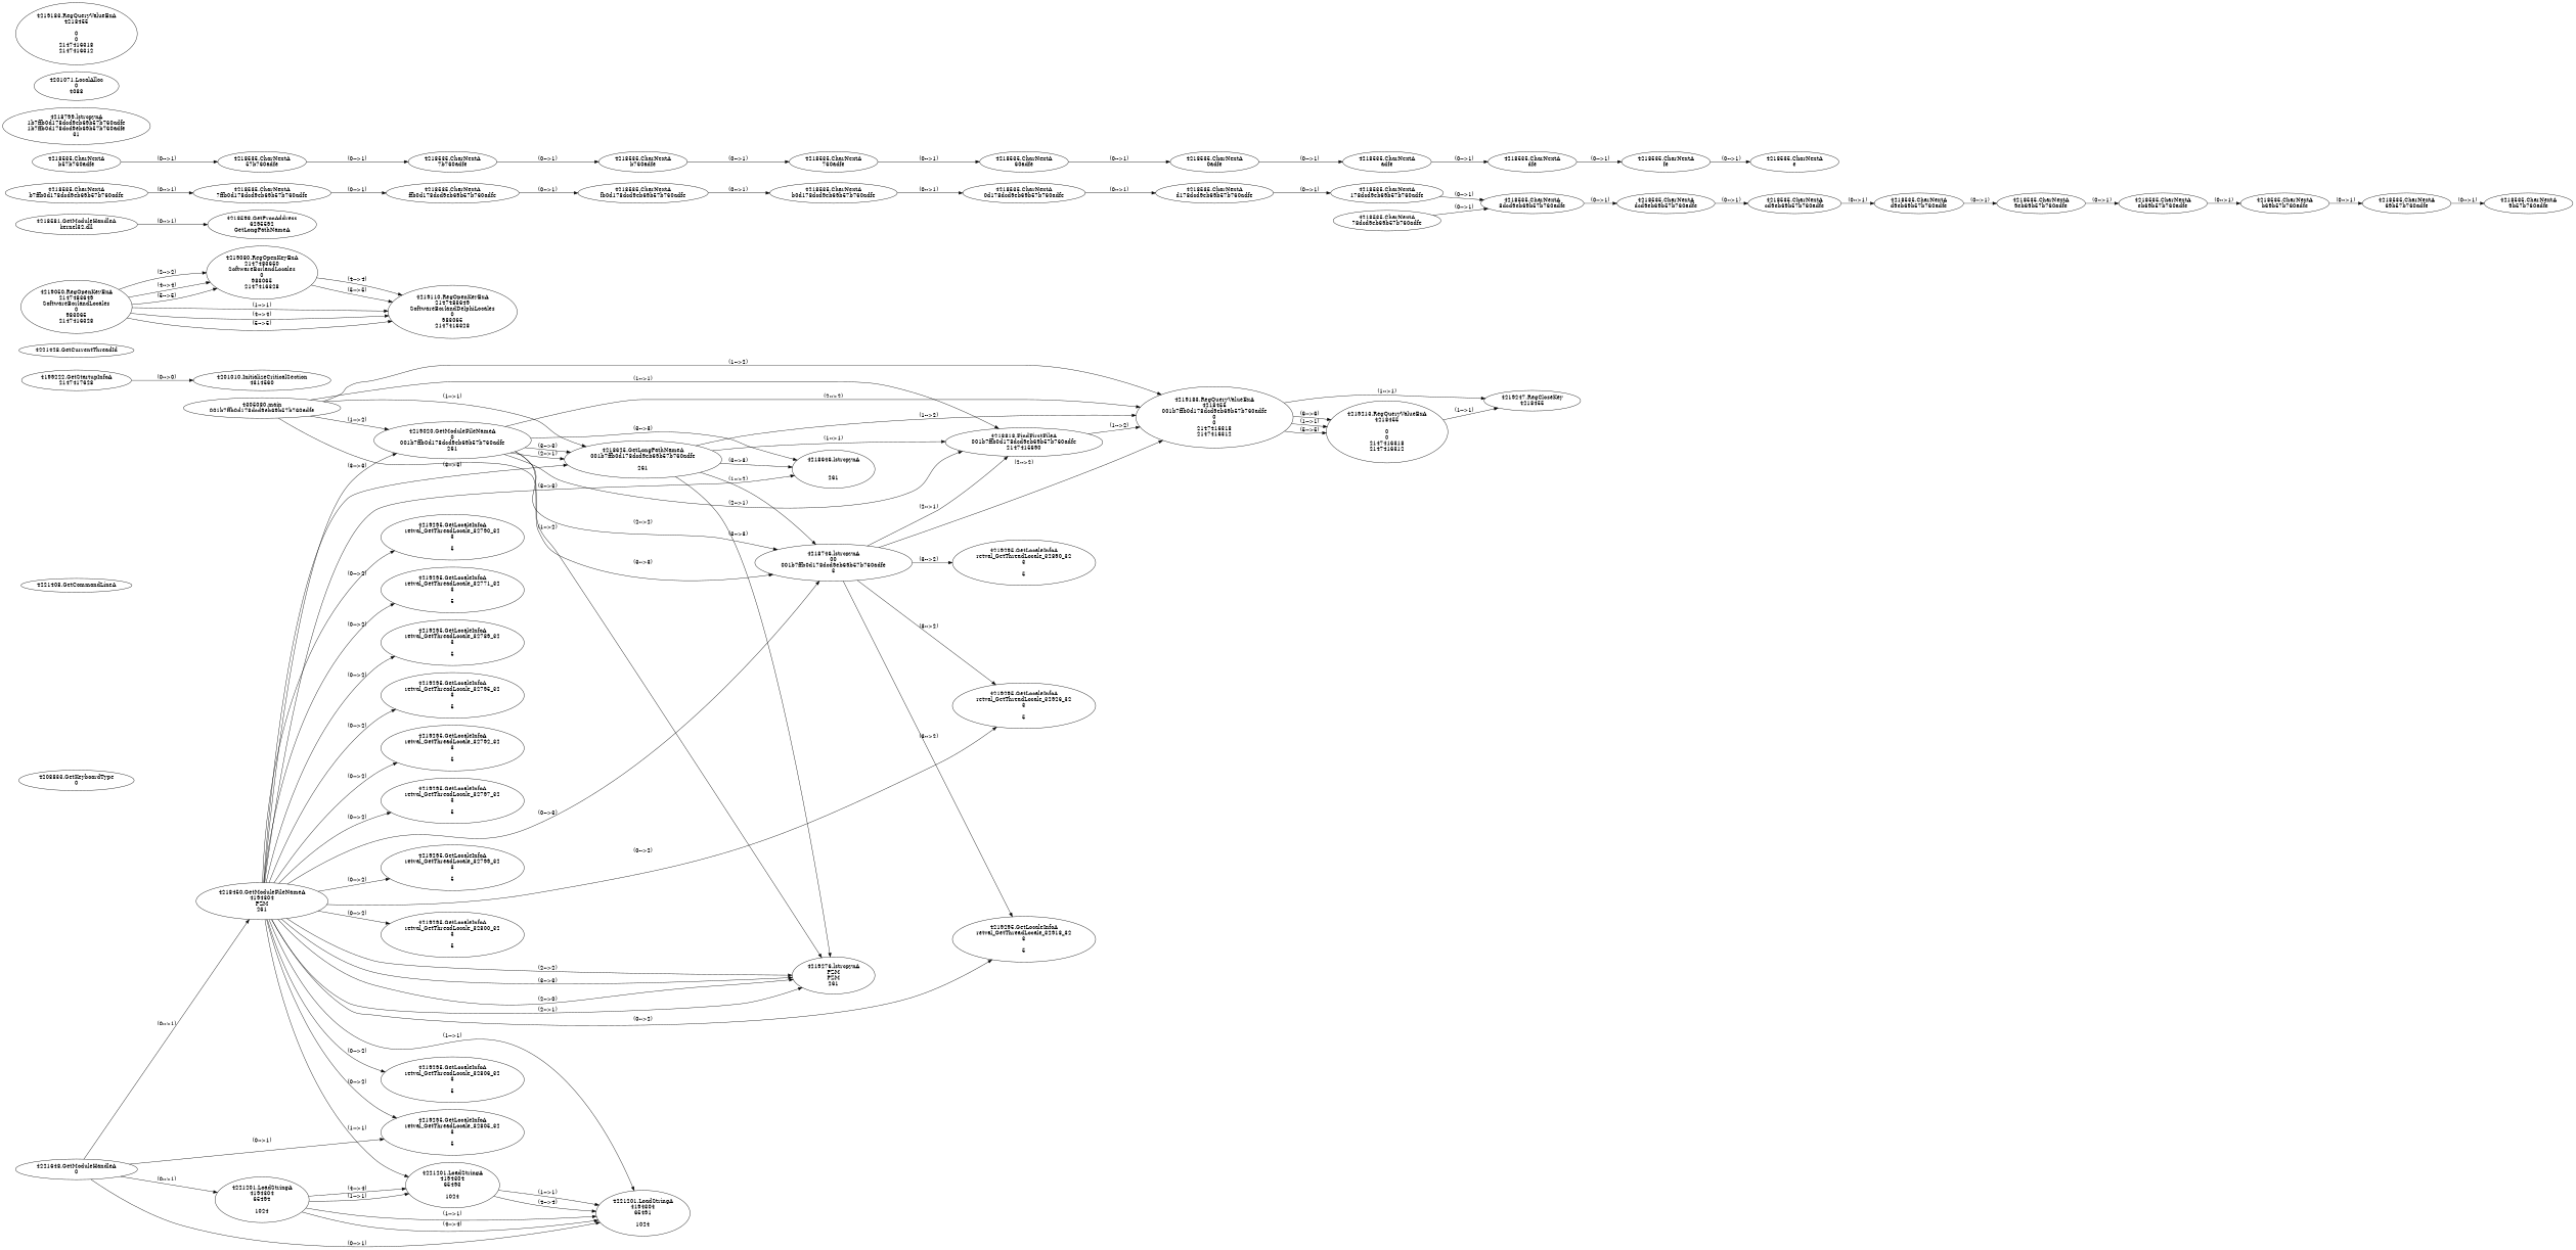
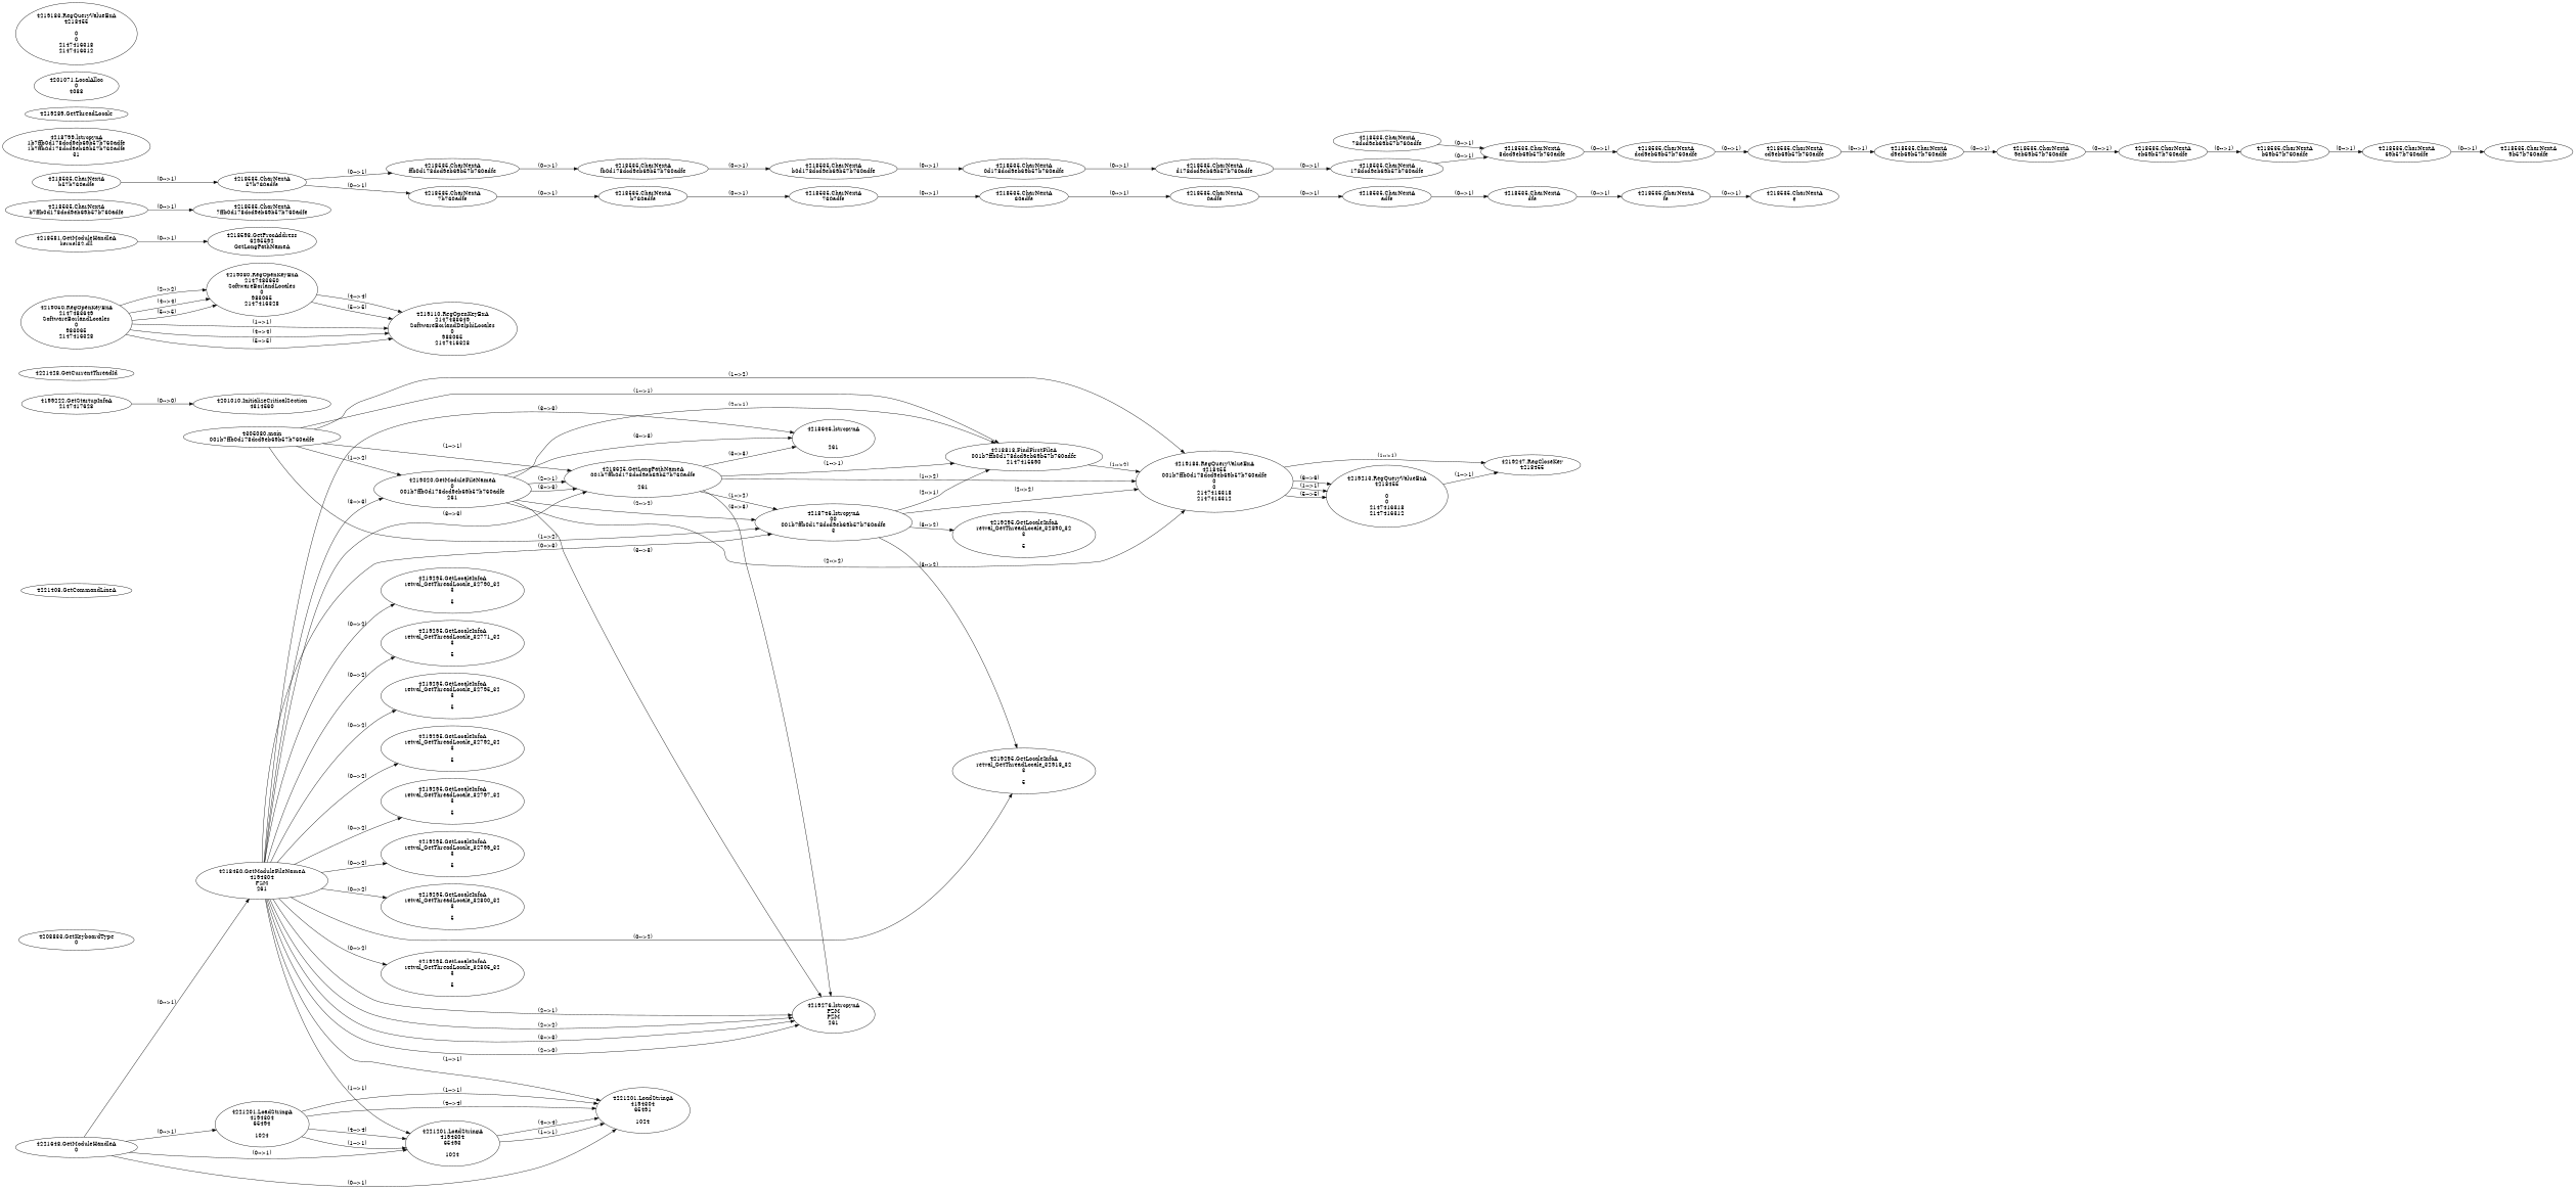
  digraph {
    rankdir=LR
    n1 [label="4305080.main\n001b7ffb0d178dcd9eb69b57b760adfe"]
    n2 [label="4219020.GetModuleFileNameA\n0\n001b7ffb0d178dcd9eb69b57b760adfe\n261"]
    n3 [label="4218625.GetLongPathNameA\n001b7ffb0d178dcd9eb69b57b760adfe\n\n261"]
    n4 [label="4218746.lstrcpynA\n00\n001b7ffb0d178dcd9eb69b57b760adfe\n3"]
    n5 [label="4218818.FindFirstFileA\n001b7ffb0d178dcd9eb69b57b760adfe\n2147415690"]
    n6 [label="4219183.RegQueryValueExA\n4218455\n001b7ffb0d178dcd9eb69b57b760adfe\n0\n0\n2147416318\n2147416312"]
    n7 [label="4219276.lstrcpynA\nPZM\nPZM\n261"]
    n8 [label="4218646.lstrcpynA\n\n\n261"]
-   n9 [label="4219295.GetLocaleInfoA\nretval_GetThreadLocale_32926_32\n3\n\n5"]
    n10 [label="4219295.GetLocaleInfoA\nretval_GetThreadLocale_32918_32\n3\n\n5"]
    n11 [label="4219295.GetLocaleInfoA\nretval_GetThreadLocale_32890_32\n3\n\n5"]
    n12 [label="4219213.RegQueryValueExA\n4218455\n\n0\n0\n2147416318\n2147416312"]
    n13 [label="4219247.RegCloseKey\n4218455"]
    n14 [label="4221648.GetModuleHandleA\n0"]
    n15 [label="4218450.GetModuleFileNameA\n4194304\nPZM\n261"]
    n16 [label="4221201.LoadStringA\n4194304\n65494\n\n1024"]
    n17 [label="4221201.LoadStringA\n4194304\n65493\n\n1024"]
    n18 [label="4221201.LoadStringA\n4194304\n65491\n\n1024"]
    n19 [label="4219295.GetLocaleInfoA\nretval_GetThreadLocale_32790_32\n3\n\n5"]
    n20 [label="4219295.GetLocaleInfoA\nretval_GetThreadLocale_32771_32\n3\n\n5"]
-   n21 [label="4219295.GetLocaleInfoA\nretval_GetThreadLocale_32789_32\n3\n\n5"]
    n22 [label="4219295.GetLocaleInfoA\nretval_GetThreadLocale_32795_32\n3\n\n5"]
    n23 [label="4219295.GetLocaleInfoA\nretval_GetThreadLocale_32792_32\n3\n\n5"]
    n24 [label="4219295.GetLocaleInfoA\nretval_GetThreadLocale_32797_32\n3\n\n5"]
    n25 [label="4219295.GetLocaleInfoA\nretval_GetThreadLocale_32799_32\n3\n\n5"]
    n26 [label="4219295.GetLocaleInfoA\nretval_GetThreadLocale_32800_32\n3\n\n5"]
    n27 [label="4219295.GetLocaleInfoA\nretval_GetThreadLocale_32805_32\n3\n\n5"]
-   n28 [label="4219295.GetLocaleInfoA\nretval_GetThreadLocale_32806_32\n3\n\n5"]
    n29 [label="4208833.GetKeyboardType\n0"]
    n30 [label="4221408.GetCommandLineA\n"]
    n31 [label="4199222.GetStartupInfoA\n2147417628"]
    n32 [label="4201010.InitializeCriticalSection\n4314560"]
    n33 [label="4221428.GetCurrentThreadId\n"]
    n34 [label="4219050.RegOpenKeyExA\n2147483649\nSoftware\Borland\Locales\n0\n983065\n2147416328"]
    n35 [label="4219080.RegOpenKeyExA\n2147483650\nSoftware\Borland\Locales\n0\n983065\n2147416328"]
    n36 [label="4219110.RegOpenKeyExA\n2147483649\nSoftware\Borland\Delphi\Locales\n0\n983065\n2147416328"]
    n37 [label="4218581.GetModuleHandleA\nkernel32.dll"]
    n38 [label="4218598.GetProcAddress\n6295592\nGetLongPathNameA"]
    n39 [label="4218535.CharNextA\nb7ffb0d178dcd9eb69b57b760adfe"]
    n40 [label="4218535.CharNextA\n7ffb0d178dcd9eb69b57b760adfe"]
    n41 [label="4218535.CharNextA\nffb0d178dcd9eb69b57b760adfe"]
    n42 [label="4218535.CharNextA\nfb0d178dcd9eb69b57b760adfe"]
    n43 [label="4218535.CharNextA\nb0d178dcd9eb69b57b760adfe"]
    n44 [label="4218535.CharNextA\n0d178dcd9eb69b57b760adfe"]
    n45 [label="4218535.CharNextA\nd178dcd9eb69b57b760adfe"]
    n46 [label="4218535.CharNextA\n178dcd9eb69b57b760adfe"]
    n47 [label="4218535.CharNextA\n8dcd9eb69b57b760adfe"]
    n48 [label="4218535.CharNextA\n78dcd9eb69b57b760adfe"]
    n49 [label="4218535.CharNextA\ndcd9eb69b57b760adfe"]
    n50 [label="4218535.CharNextA\ncd9eb69b57b760adfe"]
    n51 [label="4218535.CharNextA\nd9eb69b57b760adfe"]
    n52 [label="4218535.CharNextA\n9eb69b57b760adfe"]
    n53 [label="4218535.CharNextA\neb69b57b760adfe"]
    n54 [label="4218535.CharNextA\nb69b57b760adfe"]
    n55 [label="4218535.CharNextA\n69b57b760adfe"]
    n56 [label="4218535.CharNextA\n9b57b760adfe"]
    n57 [label="4218535.CharNextA\nb57b760adfe"]
    n58 [label="4218535.CharNextA\n57b760adfe"]
    n59 [label="4218535.CharNextA\n7b760adfe"]
    n60 [label="4218535.CharNextA\nb760adfe"]
    n61 [label="4218535.CharNextA\n760adfe"]
    n62 [label="4218535.CharNextA\n60adfe"]
    n63 [label="4218535.CharNextA\n0adfe"]
    n64 [label="4218535.CharNextA\nadfe"]
    n65 [label="4218535.CharNextA\ndfe"]
    n66 [label="4218535.CharNextA\nfe"]
    n67 [label="4218535.CharNextA\ne"]
    n68 [label="4218799.lstrcpynA\n1b7ffb0d178dcd9eb69b57b760adfe\n1b7ffb0d178dcd9eb69b57b760adfe\n31"]
+   n69 [label="4219289.GetThreadLocale\n"]
    n70 [label="4201071.LocalAlloc\n0\n4088"]
    n71 [label="4219183.RegQueryValueExA\n4218455\n\n0\n0\n2147416318\n2147416312"]
    n1 -> n2 [label="(1-->2)"]
    n1 -> n3 [label="(1-->1)"]
    n1 -> n4 [label="(1-->2)"]
    n1 -> n5 [label="(1-->1)"]
    n1 -> n6 [label="(1-->2)"]
    n2 -> n3 [label="(2-->1)"]
    n2 -> n3 [label="(3-->3)"]
    n2 -> n4 [label="(2-->2)"]
    n2 -> n5 [label="(2-->1)"]
    n2 -> n6 [label="(2-->2)"]
    n2 -> n7 [label="(3-->3)"]
    n2 -> n8 [label="(3-->3)"]
    n3 -> n4 [label="(1-->2)"]
    n3 -> n5 [label="(1-->1)"]
    n3 -> n6 [label="(1-->2)"]
    n3 -> n7 [label="(3-->3)"]
    n3 -> n8 [label="(3-->3)"]
    n4 -> n5 [label="(2-->1)"]
    n4 -> n6 [label="(2-->2)"]
-   n4 -> n9 [label="(3-->2)"]
    n4 -> n10 [label="(3-->2)"]
    n4 -> n11 [label="(3-->2)"]
    n5 -> n6 [label="(1-->2)"]
    n6 -> n12 [label="(1-->1)"]
    n6 -> n12 [label="(5-->5)"]
    n6 -> n12 [label="(6-->6)"]
    n6 -> n13 [label="(1-->1)"]
    n12 -> n13 [label="(1-->1)"]
    n14 -> n15 [label="(0-->1)"]
    n14 -> n16 [label="(0-->1)"]
-   n14 -> n27 [label="(0-->1)"]
+   n14 -> n17 [label="(0-->1)"]
    n14 -> n18 [label="(0-->1)"]
    n15 -> n2 [label="(3-->3)"]
    n15 -> n3 [label="(3-->3)"]
    n15 -> n4 [label="(0-->3)"]
    n15 -> n7 [label="(2-->1)"]
    n15 -> n7 [label="(2-->2)"]
    n15 -> n7 [label="(3-->3)"]
    n15 -> n7 [label="(2-->0)"]
    n15 -> n8 [label="(3-->3)"]
-   n15 -> n9 [label="(0-->2)"]
    n15 -> n10 [label="(0-->2)"]
    n15 -> n17 [label="(1-->1)"]
    n15 -> n18 [label="(1-->1)"]
    n15 -> n19 [label="(0-->2)"]
    n15 -> n20 [label="(0-->2)"]
-   n15 -> n21 [label="(0-->2)"]
    n15 -> n22 [label="(0-->2)"]
    n15 -> n23 [label="(0-->2)"]
    n15 -> n24 [label="(0-->2)"]
    n15 -> n25 [label="(0-->2)"]
    n15 -> n26 [label="(0-->2)"]
    n15 -> n27 [label="(0-->2)"]
-   n15 -> n28 [label="(0-->2)"]
    n16 -> n17 [label="(1-->1)"]
    n16 -> n17 [label="(4-->4)"]
    n16 -> n18 [label="(1-->1)"]
    n16 -> n18 [label="(4-->4)"]
    n17 -> n18 [label="(1-->1)"]
    n17 -> n18 [label="(4-->4)"]
    n31 -> n32 [label="(0-->0)"]
    n34 -> n35 [label="(2-->2)"]
    n34 -> n35 [label="(4-->4)"]
    n34 -> n35 [label="(5-->5)"]
    n34 -> n36 [label="(1-->1)"]
    n34 -> n36 [label="(4-->4)"]
    n34 -> n36 [label="(5-->5)"]
    n35 -> n36 [label="(4-->4)"]
    n35 -> n36 [label="(5-->5)"]
    n37 -> n38 [label="(0-->1)"]
    n39 -> n40 [label="(0-->1)"]
-   n40 -> n41 [label="(0-->1)"]
+   n58 -> n41 [label="(0-->1)"]
    n41 -> n42 [label="(0-->1)"]
    n42 -> n43 [label="(0-->1)"]
    n43 -> n44 [label="(0-->1)"]
    n44 -> n45 [label="(0-->1)"]
    n45 -> n46 [label="(0-->1)"]
    n46 -> n47 [label="(0-->1)"]
    n47 -> n49 [label="(0-->1)"]
    n48 -> n47 [label="(0-->1)"]
    n49 -> n50 [label="(0-->1)"]
    n50 -> n51 [label="(0-->1)"]
    n51 -> n52 [label="(0-->1)"]
    n52 -> n53 [label="(0-->1)"]
    n53 -> n54 [label="(0-->1)"]
    n54 -> n55 [label="(0-->1)"]
    n55 -> n56 [label="(0-->1)"]
    n57 -> n58 [label="(0-->1)"]
    n58 -> n59 [label="(0-->1)"]
    n59 -> n60 [label="(0-->1)"]
    n60 -> n61 [label="(0-->1)"]
    n61 -> n62 [label="(0-->1)"]
    n62 -> n63 [label="(0-->1)"]
    n63 -> n64 [label="(0-->1)"]
    n64 -> n65 [label="(0-->1)"]
    n65 -> n66 [label="(0-->1)"]
    n66 -> n67 [label="(0-->1)"]
  }
